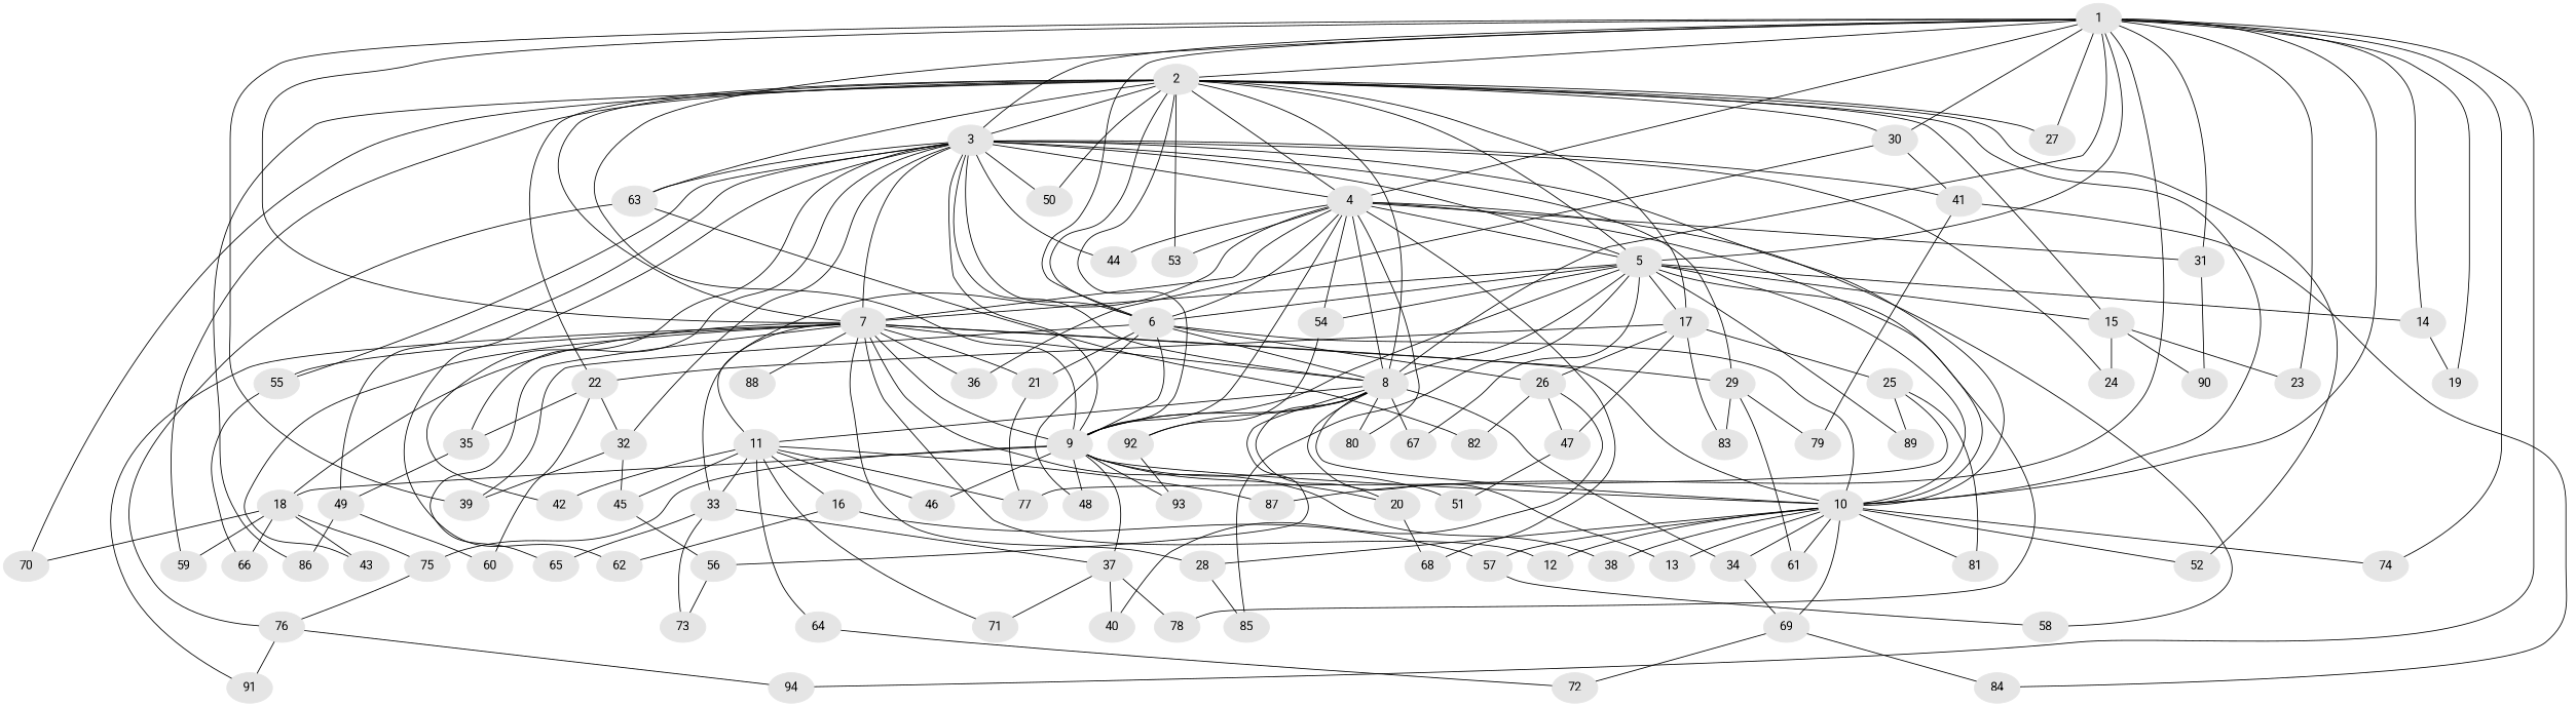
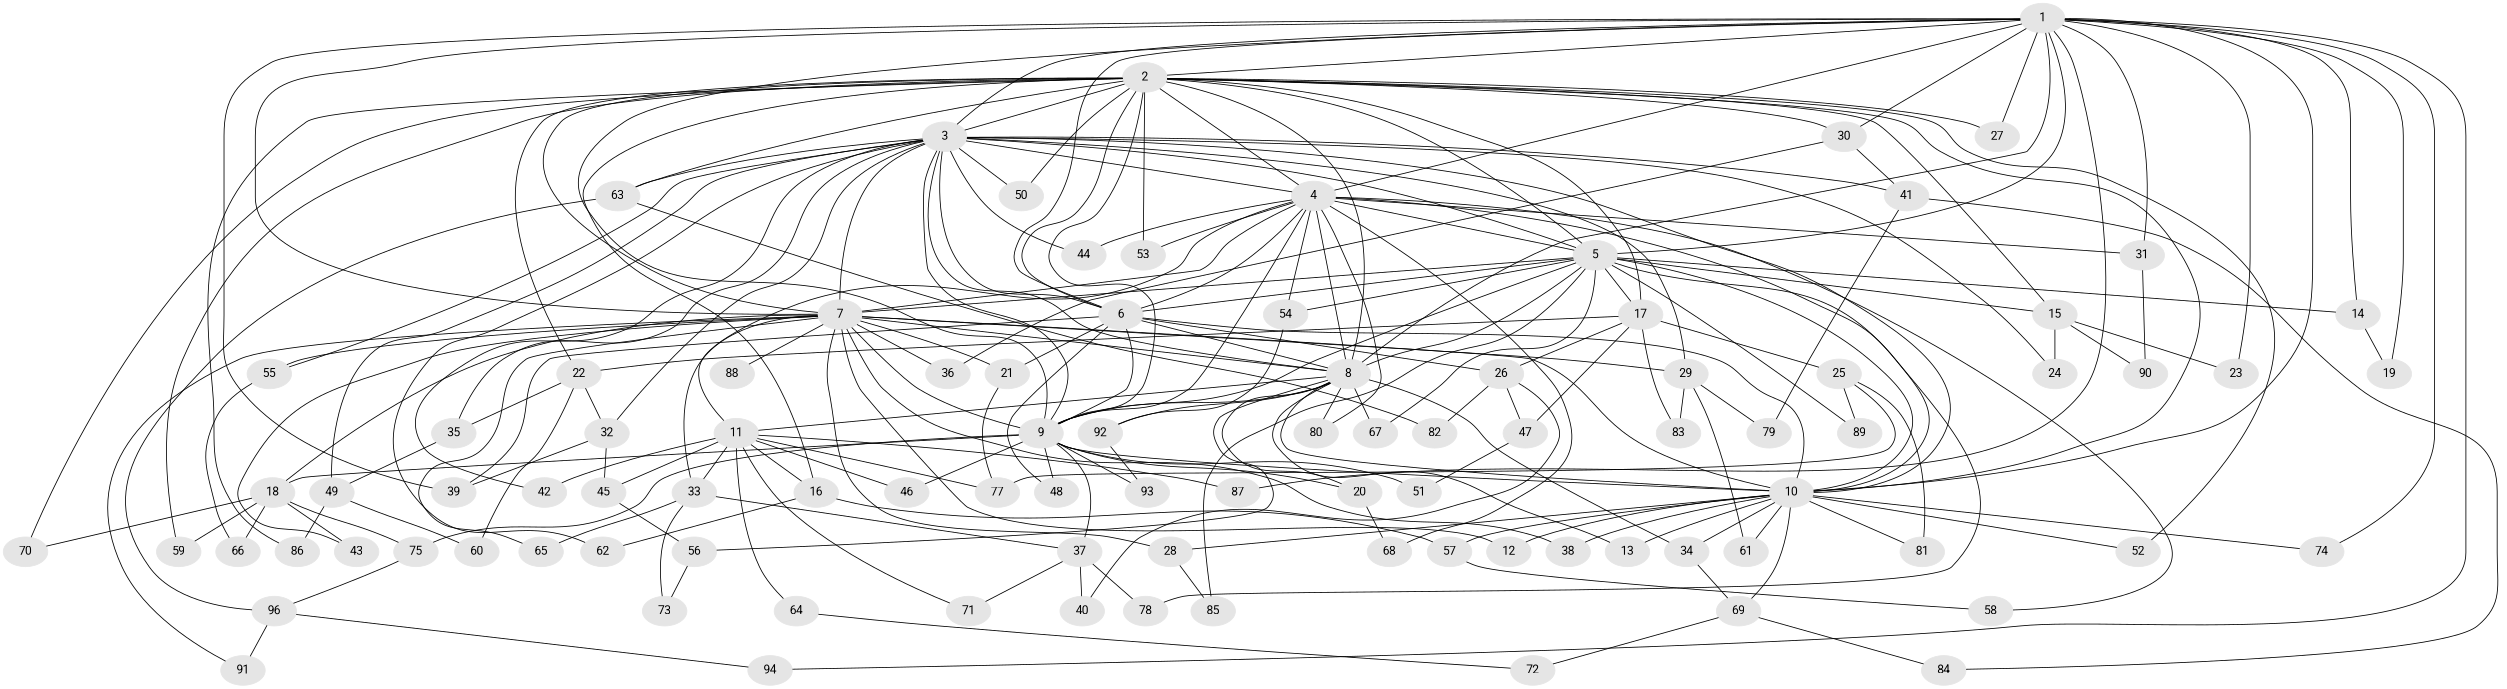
  graph {
    fontname=Roboto
    node [color=gray90 fontname=Roboto style=filled]
    edge [fontname=Roboto]
    1
    2
    3
    4
    5
    6
    7
    8
    9
    10
    14
    19
    23
    27
    30
    31
    39
    74
    87
    94
    15
    16
    17
    22
    50
    52
    53
    59
    63
    70
    86
    24
    29
    32
    35
    41
    42
    44
    49
    55
    62
    11
    54
    58
    68
    80
    67
    78
    85
    89
    21
    26
    48
    12
    18
    28
    33
    36
    38
    43
    65
    88
    91
    13
    20
    34
    56
    92
    37
    46
    51
    75
    93
    57
    61
    69
    81
    90
    25
    47
    83
    60
    82
-   76
+   76 [label=96]
    79
    45
    84
    66
    64
    71
    77
    40
    73
    72
    1 -- 2
    1 -- 3
    1 -- 4
    1 -- 5
    1 -- 6
    1 -- 7
    1 -- 8
    1 -- 9
    1 -- 10
    1 -- 14
    1 -- 19
    1 -- 23
    1 -- 27
    1 -- 30
    1 -- 31
    1 -- 39
    1 -- 74
    1 -- 87
    1 -- 94
    2 -- 3
    2 -- 4
    2 -- 5
    2 -- 6
    2 -- 7
    2 -- 8
    2 -- 9
    2 -- 10
    2 -- 27
    2 -- 30
    2 -- 15
+   2 -- 16
    2 -- 17
    2 -- 22
    2 -- 50
    2 -- 52
    2 -- 53
    2 -- 59
    2 -- 63
    2 -- 70
    2 -- 86
    3 -- 4
    3 -- 5
    3 -- 6
    3 -- 7
    3 -- 8
    3 -- 9
    3 -- 10
    3 -- 50
    3 -- 63
    3 -- 24
    3 -- 29
    3 -- 32
    3 -- 35
    3 -- 41
    3 -- 42
    3 -- 44
    3 -- 49
    3 -- 55
    3 -- 62
    4 -- 5
    4 -- 6
    4 -- 7
    4 -- 8
    4 -- 9
    4 -- 10
    4 -- 31
    4 -- 53
    4 -- 44
    4 -- 11
    4 -- 54
    4 -- 58
    4 -- 68
    4 -- 80
    5 -- 6
    5 -- 7
    5 -- 8
    5 -- 9
    5 -- 10
    5 -- 14
    5 -- 15
    5 -- 17
    5 -- 54
    5 -- 67
    5 -- 78
    5 -- 85
    5 -- 89
    6 -- 8
    6 -- 9
    6 -- 10
    6 -- 39
    6 -- 21
    6 -- 26
    6 -- 48
    7 -- 8
    7 -- 9
    7 -- 10
    7 -- 29
    7 -- 55
    7 -- 21
    7 -- 12
    7 -- 18
    7 -- 28
    7 -- 33
    7 -- 36
    7 -- 38
    7 -- 43
    7 -- 65
    7 -- 88
    7 -- 91
    8 -- 9
    8 -- 10
    8 -- 11
    8 -- 80
    8 -- 67
    8 -- 13
    8 -- 20
    8 -- 34
    8 -- 56
    8 -- 92
    9 -- 10
    9 -- 48
    9 -- 18
    9 -- 20
    9 -- 37
    9 -- 46
    9 -- 51
    9 -- 75
    9 -- 93
    10 -- 74
    10 -- 52
    10 -- 12
    10 -- 28
    10 -- 38
    10 -- 13
    10 -- 34
    10 -- 57
    10 -- 61
    10 -- 69
    10 -- 81
    14 -- 19
    30 -- 41
    30 -- 36
    31 -- 90
    15 -- 23
    15 -- 24
    15 -- 90
    16 -- 62
    16 -- 57
    17 -- 22
    17 -- 26
    17 -- 25
    17 -- 47
    17 -- 83
    22 -- 32
    22 -- 35
    22 -- 60
    63 -- 82
    63 -- 76
    29 -- 61
    29 -- 83
    29 -- 79
    32 -- 39
    32 -- 45
    35 -- 49
    41 -- 79
    41 -- 84
    49 -- 86
    49 -- 60
    55 -- 66
    11 -- 87
    11 -- 16
    11 -- 42
    11 -- 33
    11 -- 46
    11 -- 45
    11 -- 64
    11 -- 71
    11 -- 77
    54 -- 92
    21 -- 77
    26 -- 47
    26 -- 82
    26 -- 40
    18 -- 59
    18 -- 70
    18 -- 43
    18 -- 75
    18 -- 66
    28 -- 85
    33 -- 65
    33 -- 37
    33 -- 73
    20 -- 68
    34 -- 69
    56 -- 73
    92 -- 93
    37 -- 78
    37 -- 71
    37 -- 40
    75 -- 76
    57 -- 58
    69 -- 84
    69 -- 72
    25 -- 89
    25 -- 81
    25 -- 77
    47 -- 51
    76 -- 94
    76 -- 91
    45 -- 56
    64 -- 72
  }
